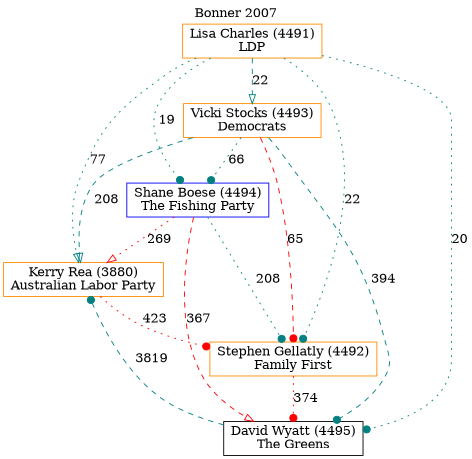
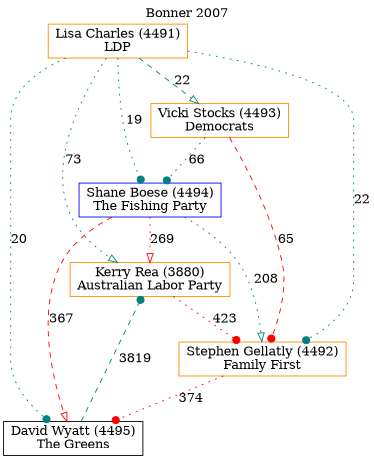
  digraph {
    label="Bonner 2007"
    labelloc=t
    mclimit=10
    node [color=darkorange shape=box]
    edge [arrowhead=dot color=teal style=dotted]
    n1 [label="Kerry Rea (3880)\nAustralian Labor Party"]
    n2 [label="Stephen Gellatly (4492)\nFamily First"]
    n3 [color=black label="David Wyatt (4495)\nThe Greens"]
    n4 [color=blue label="Shane Boese (4494)\nThe Fishing Party"]
    n5 [label="Vicki Stocks (4493)\nDemocrats"]
    n6 [label="Lisa Charles (4491)\nLDP"]
    n1 -> n2 [color=red label=423]
    n2 -> n3 [color=red label=374]
    n3 -> n1 [label=3819 style=dashed]
    n4 -> n1 [arrowhead=onormal color=red label=269]
-   n4 -> n2 [label=208]
+   n4 -> n2 [arrowhead=onormal label=208]
    n4 -> n3 [arrowhead=onormal color=red label=367 style=dashed]
-   n5 -> n1 [arrowhead=onormal label=208 style=dashed]
    n5 -> n2 [color=red label=65 style=dashed]
-   n5 -> n3 [label=394 style=dashed]
    n5 -> n4 [label=66]
-   n6 -> n1 [arrowhead=onormal label=77]
+   n6 -> n1 [arrowhead=onormal label=73]
    n6 -> n2 [label=22]
    n6 -> n3 [label=20]
    n6 -> n4 [label=19]
    n6 -> n5 [arrowhead=onormal label=22 style=dashed]
  }
